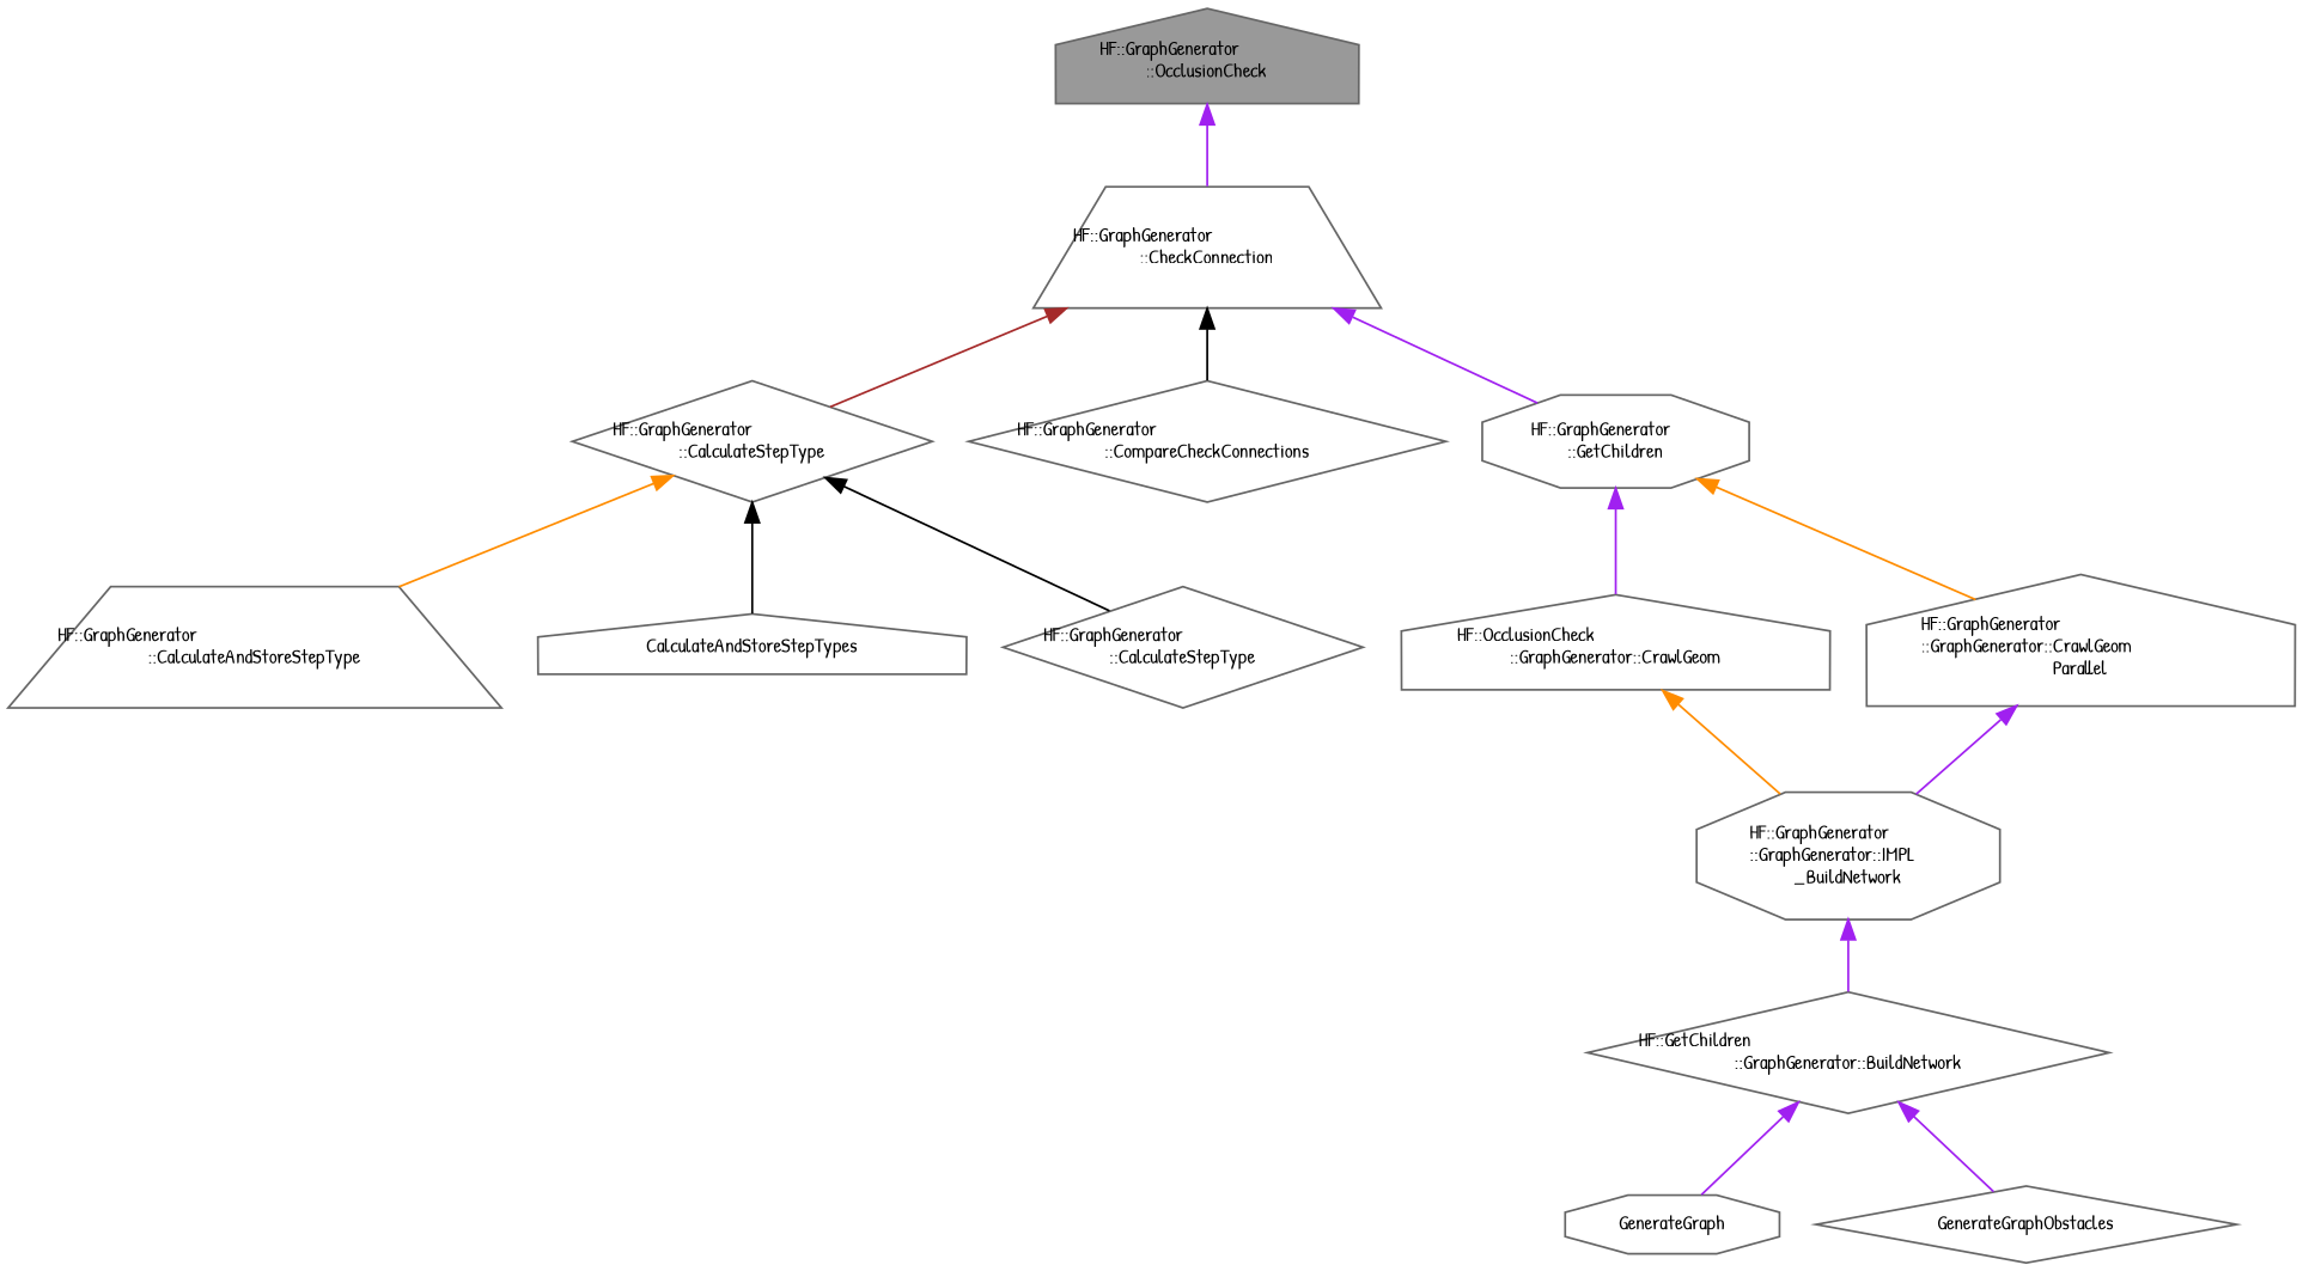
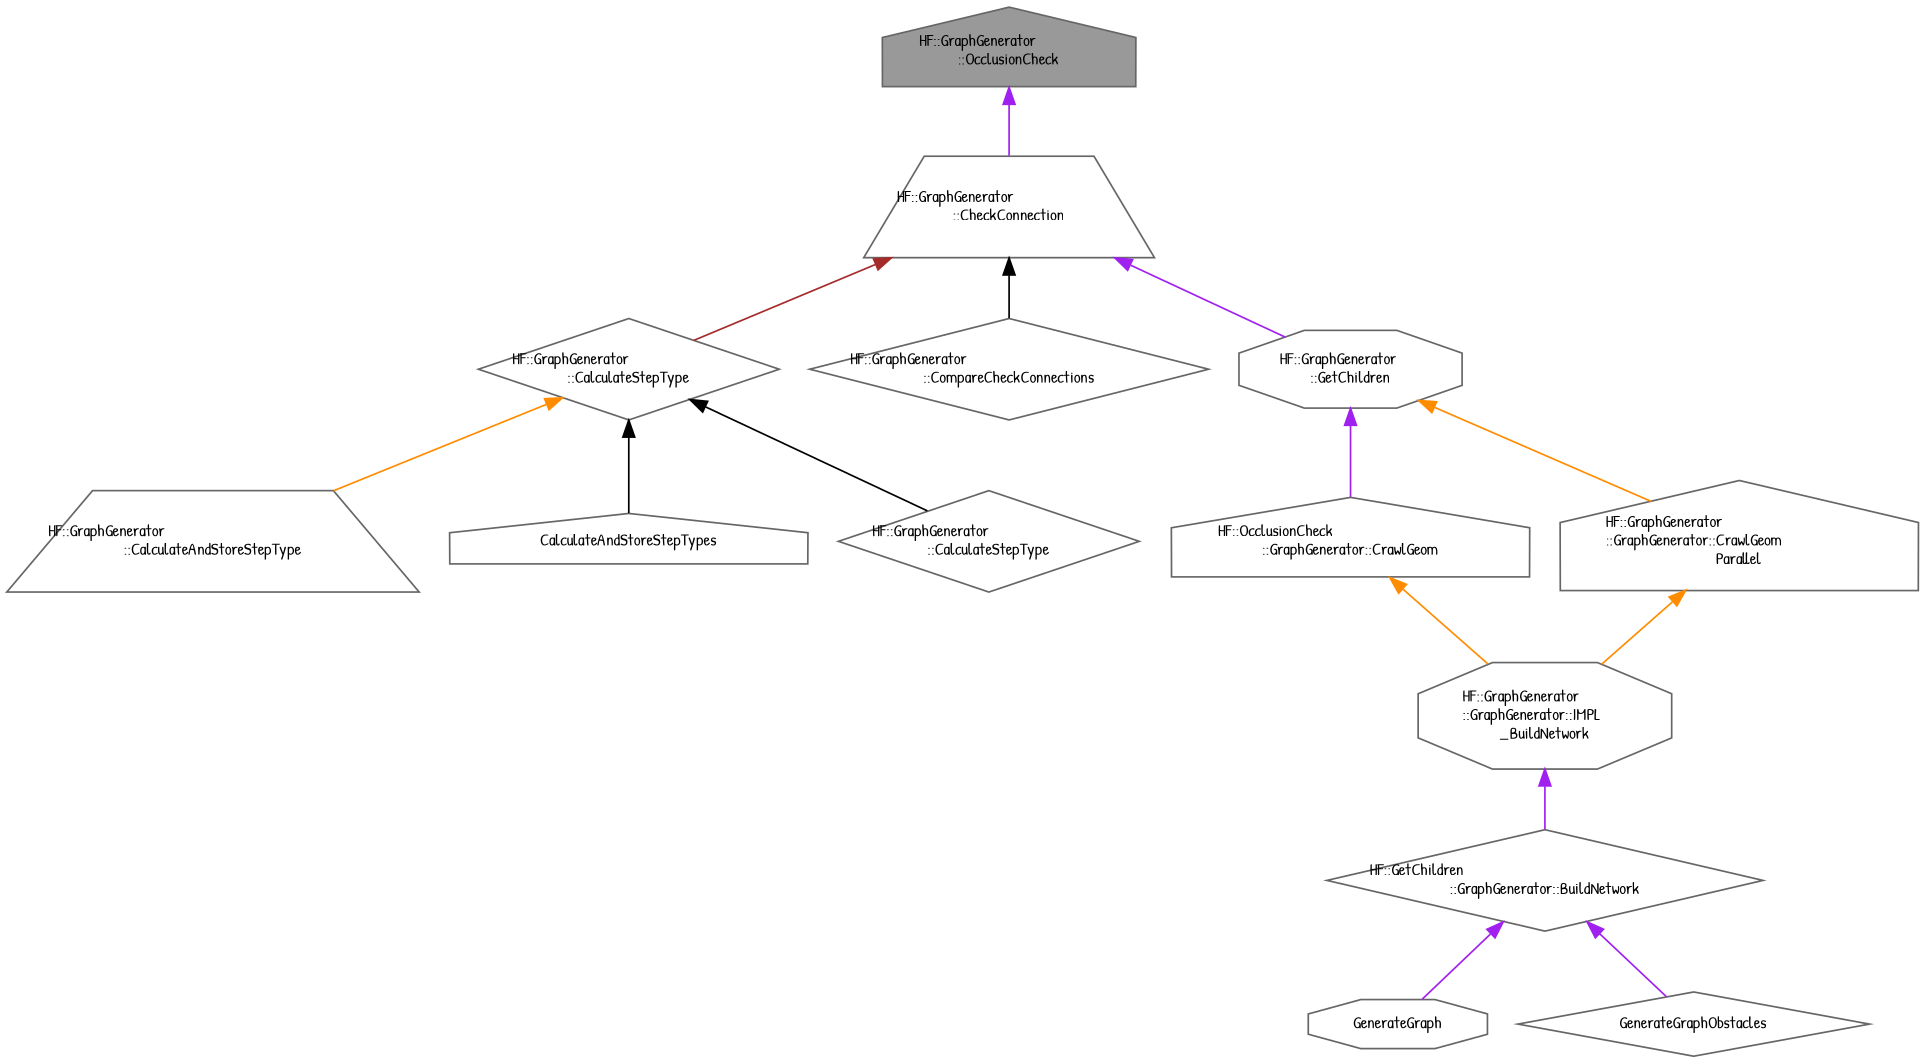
  digraph {
    fontname="Patrick Hand"
    rankdir=TB
    node [color=grey40 fillcolor=white fontname="Patrick Hand" fontsize=10 shape=diamond style=filled]
    edge [color=purple dir=back fontname="Patrick Hand" fontsize=10 labelfontname=Helvetica labelfontsize=10 style=solid]
    n1 [color=gray40 fillcolor=grey60 fontcolor=black height=0.2 label="HF::GraphGenerator\l::OcclusionCheck" shape=house width=0.4]
    n2 [height=0.2 label="HF::GraphGenerator\l::CheckConnection" shape=trapezium width=0.4]
    n3 [height=0.2 label="HF::GraphGenerator\l::CalculateStepType" width=0.4]
    n4 [height=0.2 label="HF::GraphGenerator\l::CompareCheckConnections" width=0.4]
    n5 [height=0.2 label="HF::GraphGenerator\l::GetChildren" shape=octagon width=0.4]
    n6 [height=0.2 label="HF::GraphGenerator\l::CalculateAndStoreStepType" shape=trapezium width=0.4]
    n7 [height=0.2 label=CalculateAndStoreStepTypes shape=house width=0.4]
    n8 [height=0.2 label="HF::GraphGenerator\l::CalculateStepType" width=0.4]
    n9 [height=0.2 label="HF::OcclusionCheck\l::GraphGenerator::CrawlGeom" shape=house width=0.4]
    n10 [height=0.2 label="HF::GraphGenerator\l::GraphGenerator::CrawlGeom\lParallel" shape=house width=0.4]
    n11 [height=0.2 label="HF::GraphGenerator\l::GraphGenerator::IMPL\l_BuildNetwork" shape=octagon width=0.4]
    n12 [height=0.2 label="HF::GetChildren\l::GraphGenerator::BuildNetwork" width=0.4]
    n13 [height=0.2 label=GenerateGraph shape=octagon width=0.4]
    n14 [height=0.2 label=GenerateGraphObstacles width=0.4]
    n1 -> n2
    n2 -> n3 [color=brown]
    n2 -> n4 [color=black]
    n2 -> n5
    n3 -> n6 [color=darkorange]
    n3 -> n7 [color=black]
    n3 -> n8 [color=black]
    n5 -> n9
    n5 -> n10 [color=darkorange]
    n9 -> n11 [color=darkorange]
-   n10 -> n11
+   n10 -> n11 [color=darkorange]
    n11 -> n12
    n12 -> n13
    n12 -> n14
  }
